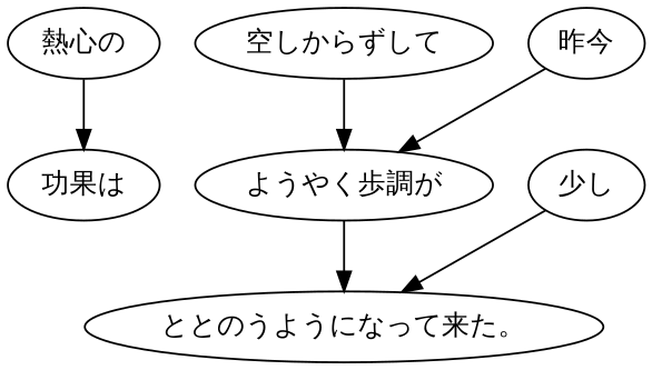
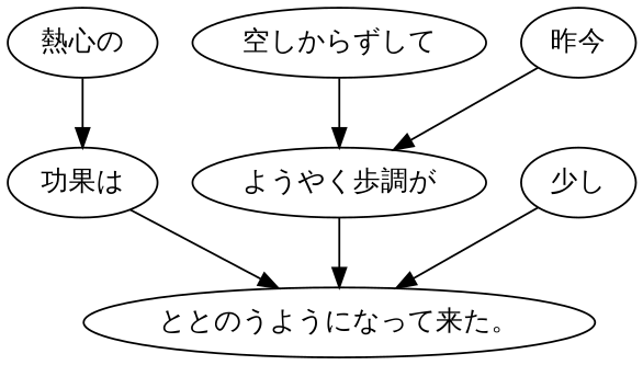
  digraph {
    n1 [label="熱心の"]
    n2 [label="功果は"]
    n3 [label="ととのうようになって来た。"]
    n4 [label="空しからずして"]
    n5 [label="ようやく歩調が"]
    n6 [label="昨今"]
    n7 [label="少し"]
    n1 -> n2
+   n2 -> n3
    n4 -> n5
    n5 -> n3
    n6 -> n5
    n7 -> n3
  }
